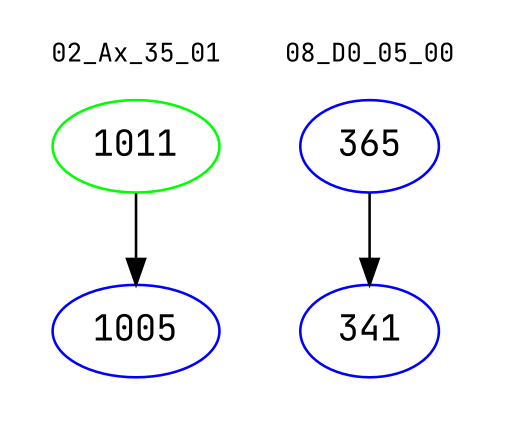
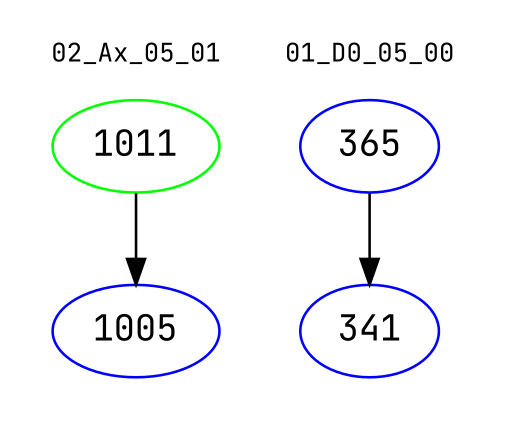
  digraph {
    fontname="JetBrains Mono"
    node [color=blue fontname="JetBrains Mono"]
    edge [color=black fontname="JetBrains Mono"]
    n1 [color=green label=1011]
    n2 [label=1005]
    n3 [label=365]
    n4 [label=341]
    subgraph cluster_1 {
      color=white
      fontsize=10
-     label="02_Ax_35_01"
+     label="02_Ax_05_01"
      n1
      n2
    }
    subgraph cluster_2 {
      color=white
      fontsize=10
-     label="08_D0_05_00"
+     label="01_D0_05_00"
      n3
      n4
    }
    n1 -> n2
    n3 -> n4
  }
